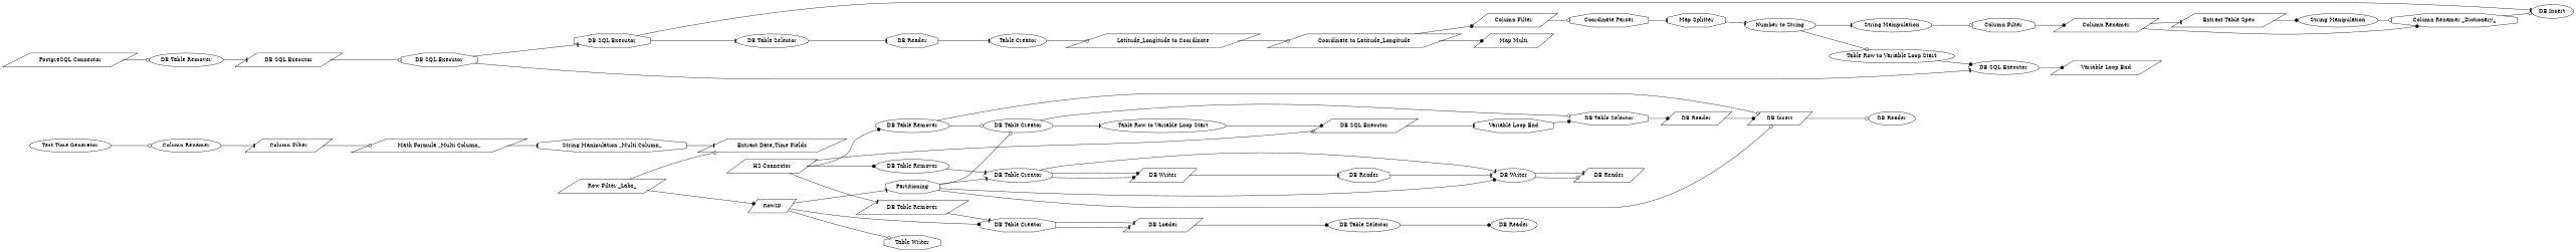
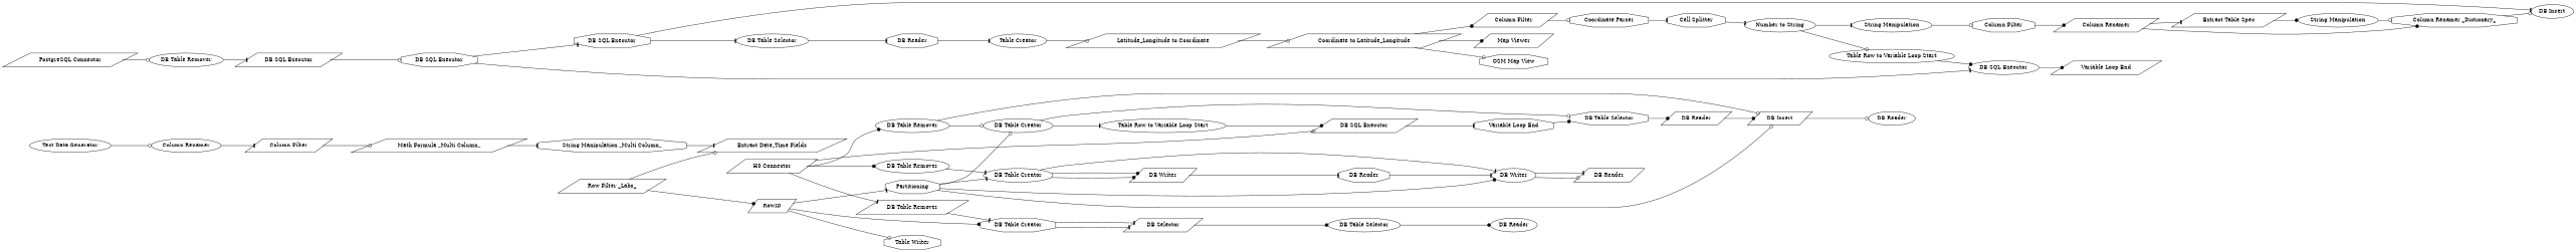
  digraph {
    rankdir=LR
    node [shape=parallelogram]
    edge [arrowhead=tee]
-   n1 [label="Test Time Generator" shape=ellipse]
+   n1 [label="Test Data Generator" shape=ellipse]
    n2 [label="Column Renamer" shape=ellipse]
    n3 [label="Column Filter"]
    n4 [label="Math Formula _Multi Column_"]
    n5 [label="String Manipulation _Multi Column_" shape=octagon]
    n6 [label="Extract Date_Time Fields"]
-   n7 [label="H2 Connector"]
+   n7 [label="H0 Connector"]
    n8 [label="DB SQL Executor"]
    n9 [label="DB Table Remover" shape=ellipse]
    n10 [label="DB Table Remover" shape=ellipse]
    n11 [label="DB Table Remover"]
    n12 [label="Variable Loop End" shape=octagon]
    n13 [label="DB Table Creator" shape=ellipse]
    n14 [label="DB Insert"]
    n15 [label="DB Table Creator" shape=ellipse]
    n16 [label="DB Table Creator" shape=octagon]
    n17 [label=Partitioning shape=octagon]
    n18 [label="DB Writer" shape=ellipse]
    n19 [label="Table Row to Variable Loop Start" shape=ellipse]
    n20 [label="DB Table Selector" shape=octagon]
    n21 [label="DB Reader" shape=ellipse]
    n22 [label="DB Writer"]
    n23 [label="DB Reader"]
    n24 [label="DB Reader"]
    n25 [label="DB Reader" shape=octagon]
    n26 [label="Row Filter _Labs_"]
    n27 [label=RowID]
    n28 [label="Table Writer" shape=octagon]
-   n29 [label="DB Loader"]
+   n29 [label="DB Selector"]
    n30 [label="DB Table Selector" shape=ellipse]
    n31 [label="DB Reader" shape=ellipse]
    n32 [label="PostgreSQL Connector"]
    n33 [label="DB Table Remover" shape=ellipse]
    n34 [label="DB SQL Executor"]
    n35 [label="DB SQL Executor" shape=octagon]
    n36 [label="DB SQL Executor" shape=octagon]
    n37 [label="DB SQL Executor" shape=ellipse]
    n38 [label="DB Reader" shape=octagon]
    n39 [label="Table Creator" shape=ellipse]
    n40 [label="Latitude_Longitude to Coordinate"]
    n41 [label="DB Table Selector" shape=ellipse]
    n42 [label="DB Insert" shape=ellipse]
    n43 [label="Variable Loop End"]
    n44 [label="Coordinate to Latitude_Longitude"]
-   n45 [label="Map Multi"]
+   n45 [label="Map Viewer"]
+   n46 [label="OSM Map View" shape=octagon]
    n47 [label="Column Filter"]
    n48 [label="Coordinate Parser" shape=octagon]
-   n49 [label="Map Splitter" shape=octagon]
+   n49 [label="Cell Splitter" shape=octagon]
    n50 [label="Number to String" shape=ellipse]
    n51 [label="Table Row to Variable Loop Start" shape=ellipse]
    n52 [label="String Manipulation" shape=ellipse]
    n53 [label="Column Filter" shape=octagon]
    n54 [label="Column Renamer"]
    n55 [label="Extract Table Spec"]
    n56 [label="Column Renamer _Dictionary_" shape=octagon]
    n57 [label="String Manipulation" shape=ellipse]
    n1 -> n2 [arrowhead=odot]
    n2 -> n3
    n3 -> n4 [arrowhead=odot]
    n4 -> n5
    n5 -> n6
    n7 -> n8 [arrowhead=odot]
    n7 -> n9 [arrowhead=dot]
    n7 -> n10 [arrowhead=dot]
    n7 -> n11
    n8 -> n12
    n9 -> n13 [arrowhead=odot]
    n9 -> n14 [arrowhead=odot]
    n10 -> n15
    n11 -> n16
    n12 -> n20 [arrowhead=dot]
    n13 -> n19
    n13 -> n20 [arrowhead=odot]
    n14 -> n21 [arrowhead=odot]
    n15 -> n18
    n15 -> n22 [arrowhead=dot]
    n15 -> n22 [arrowhead=dot]
    n16 -> n29
    n16 -> n29
    n17 -> n13 [arrowhead=odot]
    n17 -> n14 [arrowhead=odot]
    n17 -> n15
    n17 -> n18 [arrowhead=dot]
    n18 -> n23 [arrowhead=odot]
    n18 -> n23
    n19 -> n8 [arrowhead=dot]
    n20 -> n24 [arrowhead=dot]
    n22 -> n25
    n24 -> n14 [arrowhead=dot]
    n25 -> n18
    n26 -> n6 [arrowhead=odot]
    n26 -> n27 [arrowhead=dot]
    n27 -> n16 [arrowhead=dot]
    n27 -> n17
    n27 -> n28 [arrowhead=odot]
    n29 -> n30 [arrowhead=dot]
    n30 -> n31 [arrowhead=dot]
    n32 -> n33 [arrowhead=odot]
    n33 -> n34
    n34 -> n35 [arrowhead=odot]
    n35 -> n36
    n35 -> n37
    n36 -> n41
    n36 -> n42
    n37 -> n43 [arrowhead=dot]
    n38 -> n39
    n39 -> n40 [arrowhead=odot]
    n40 -> n44 [arrowhead=odot]
    n41 -> n38
    n44 -> n45 [arrowhead=dot]
+   n44 -> n46 [arrowhead=odot]
    n44 -> n47 [arrowhead=dot]
    n47 -> n48 [arrowhead=odot]
    n48 -> n49
    n49 -> n50
    n50 -> n51 [arrowhead=odot]
    n50 -> n52
    n51 -> n37 [arrowhead=dot]
    n52 -> n53 [arrowhead=odot]
    n53 -> n54 [arrowhead=dot]
    n54 -> n55
    n54 -> n56 [arrowhead=dot]
    n55 -> n57 [arrowhead=dot]
    n56 -> n42 [arrowhead=odot]
    n57 -> n56 [arrowhead=odot]
  }
